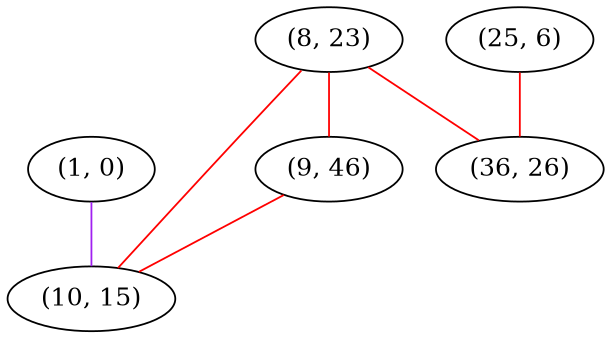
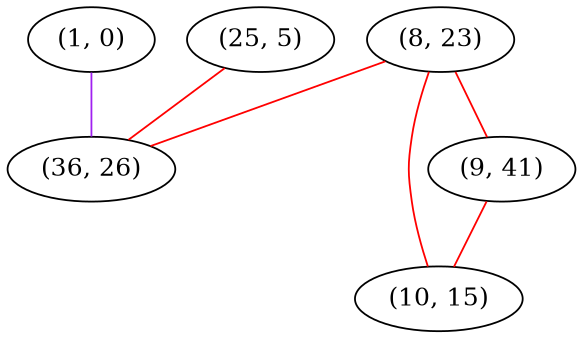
  graph {
    edge [color=red weight=1]
    n1 [label="(1, 0)"]
    "(10, 15)"
    "(8, 23)"
-   "(9, 41)" [label="(9, 46)"]
+   "(9, 41)"
    n5 [label="(36, 26)"]
-   "(25, 6)"
-   n1 -- "(10, 15)" [color=purple weight=4]
+   "(25, 6)" [label="(25, 5)"]
+   n1 -- n5 [color=purple weight=4]
    "(8, 23)" -- "(10, 15)"
    "(8, 23)" -- "(9, 41)"
    "(8, 23)" -- n5
    "(9, 41)" -- "(10, 15)"
    "(25, 6)" -- n5
  }
